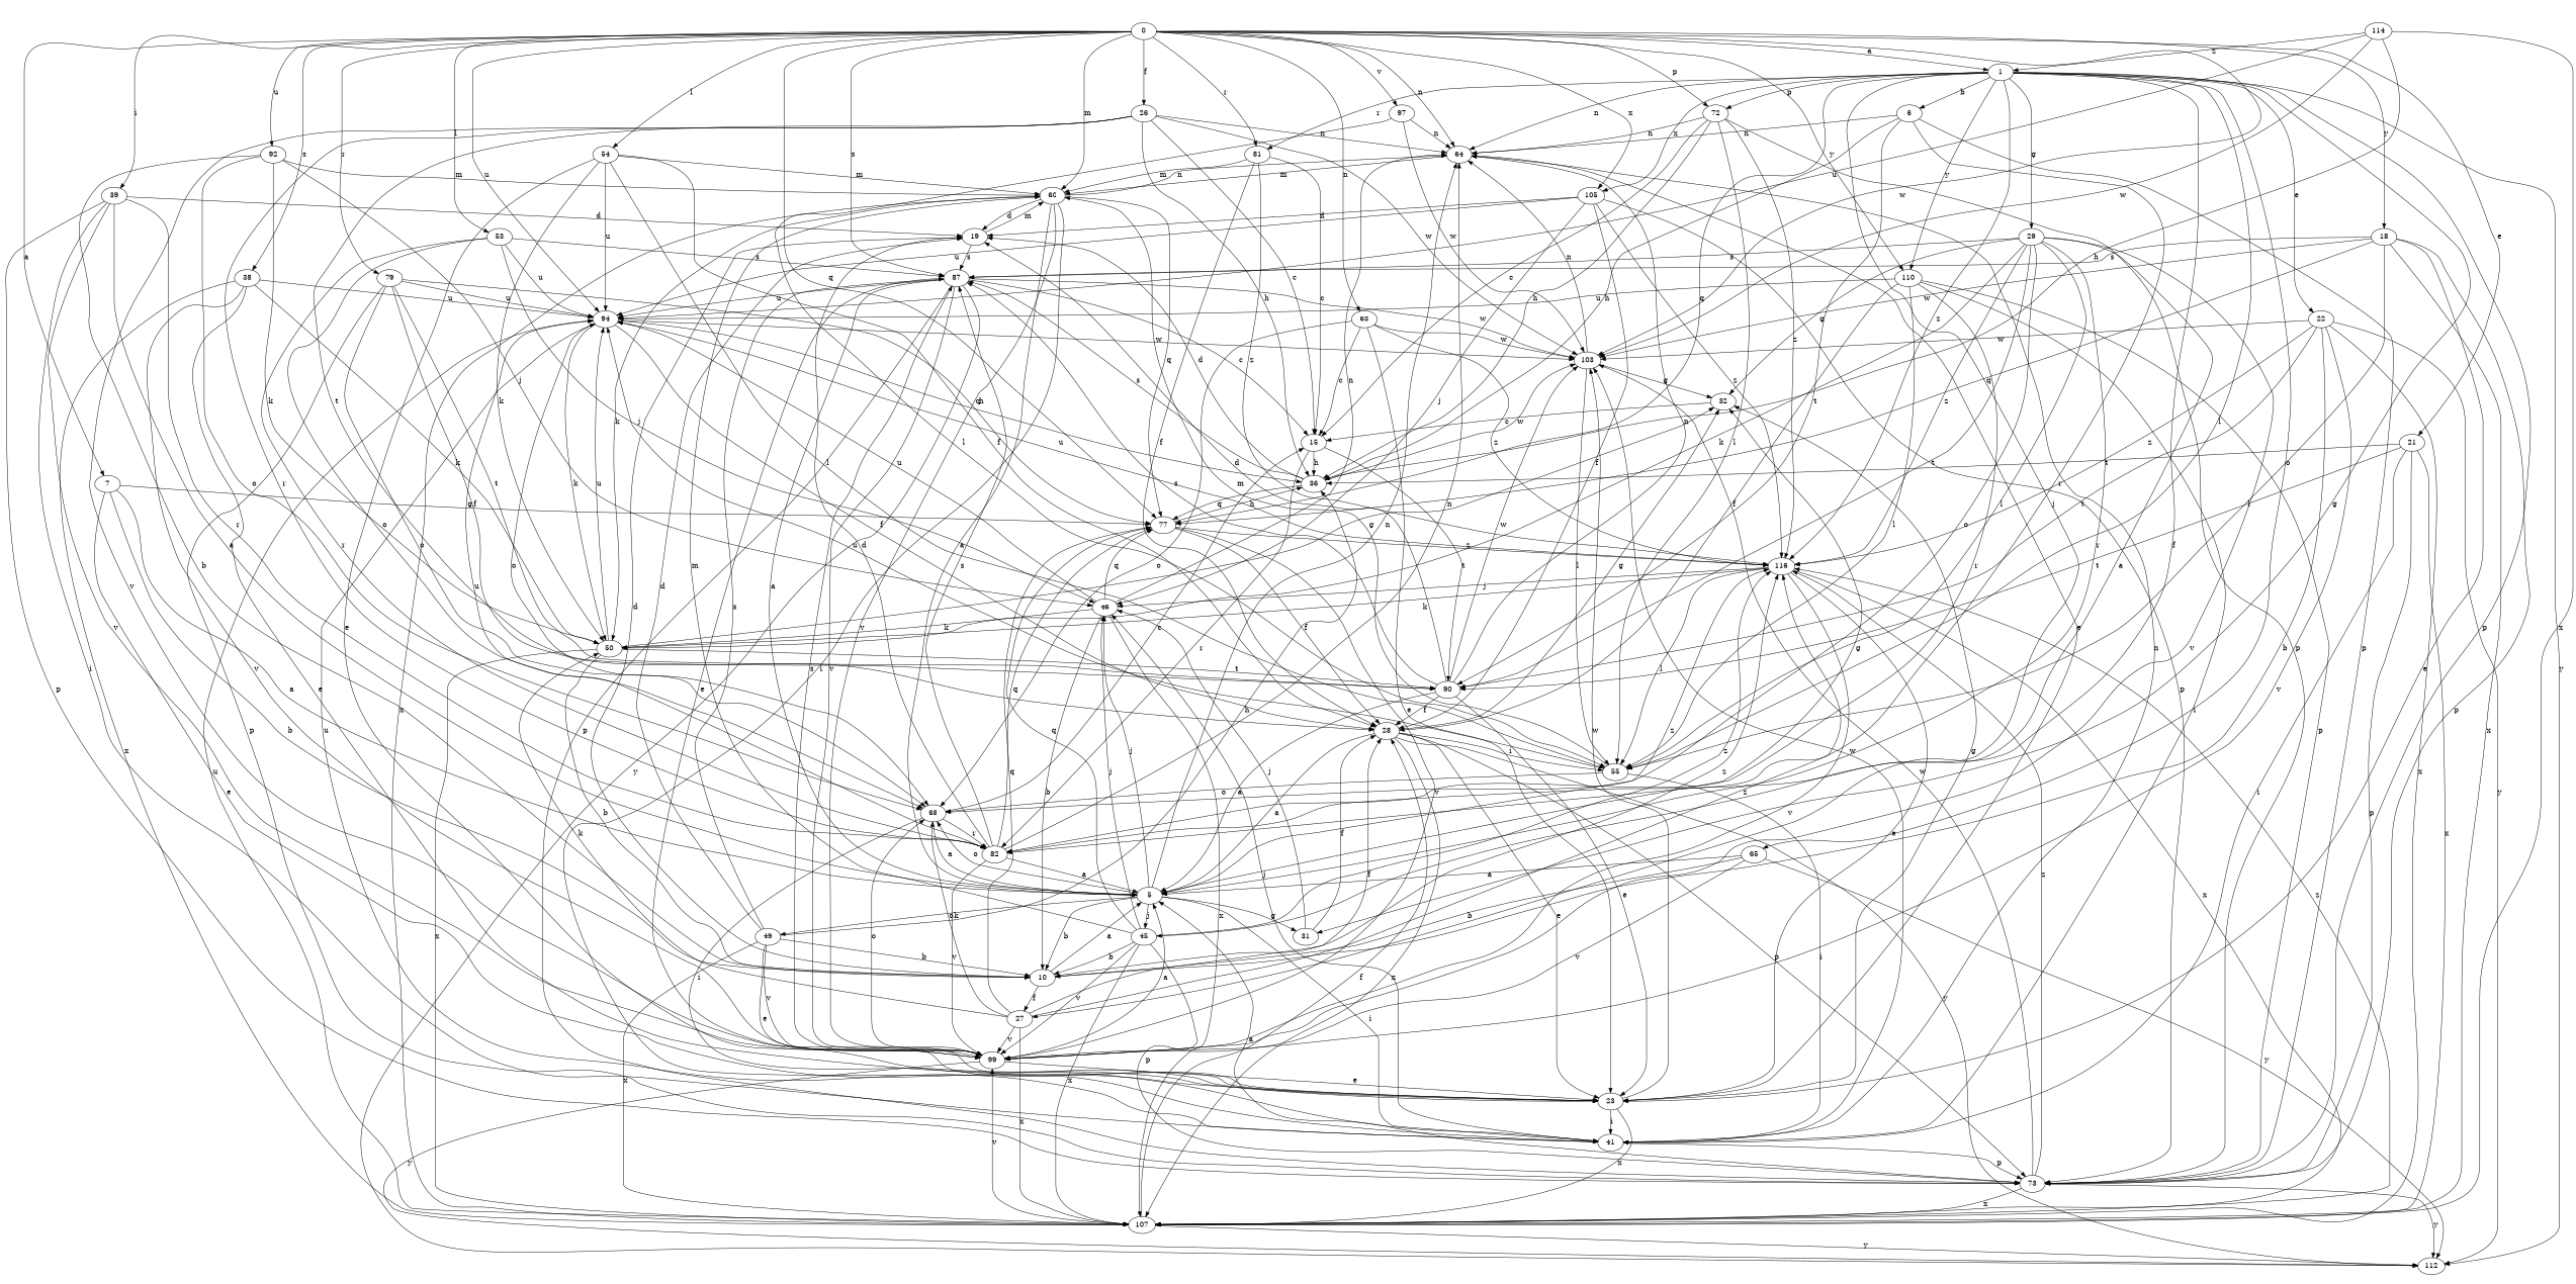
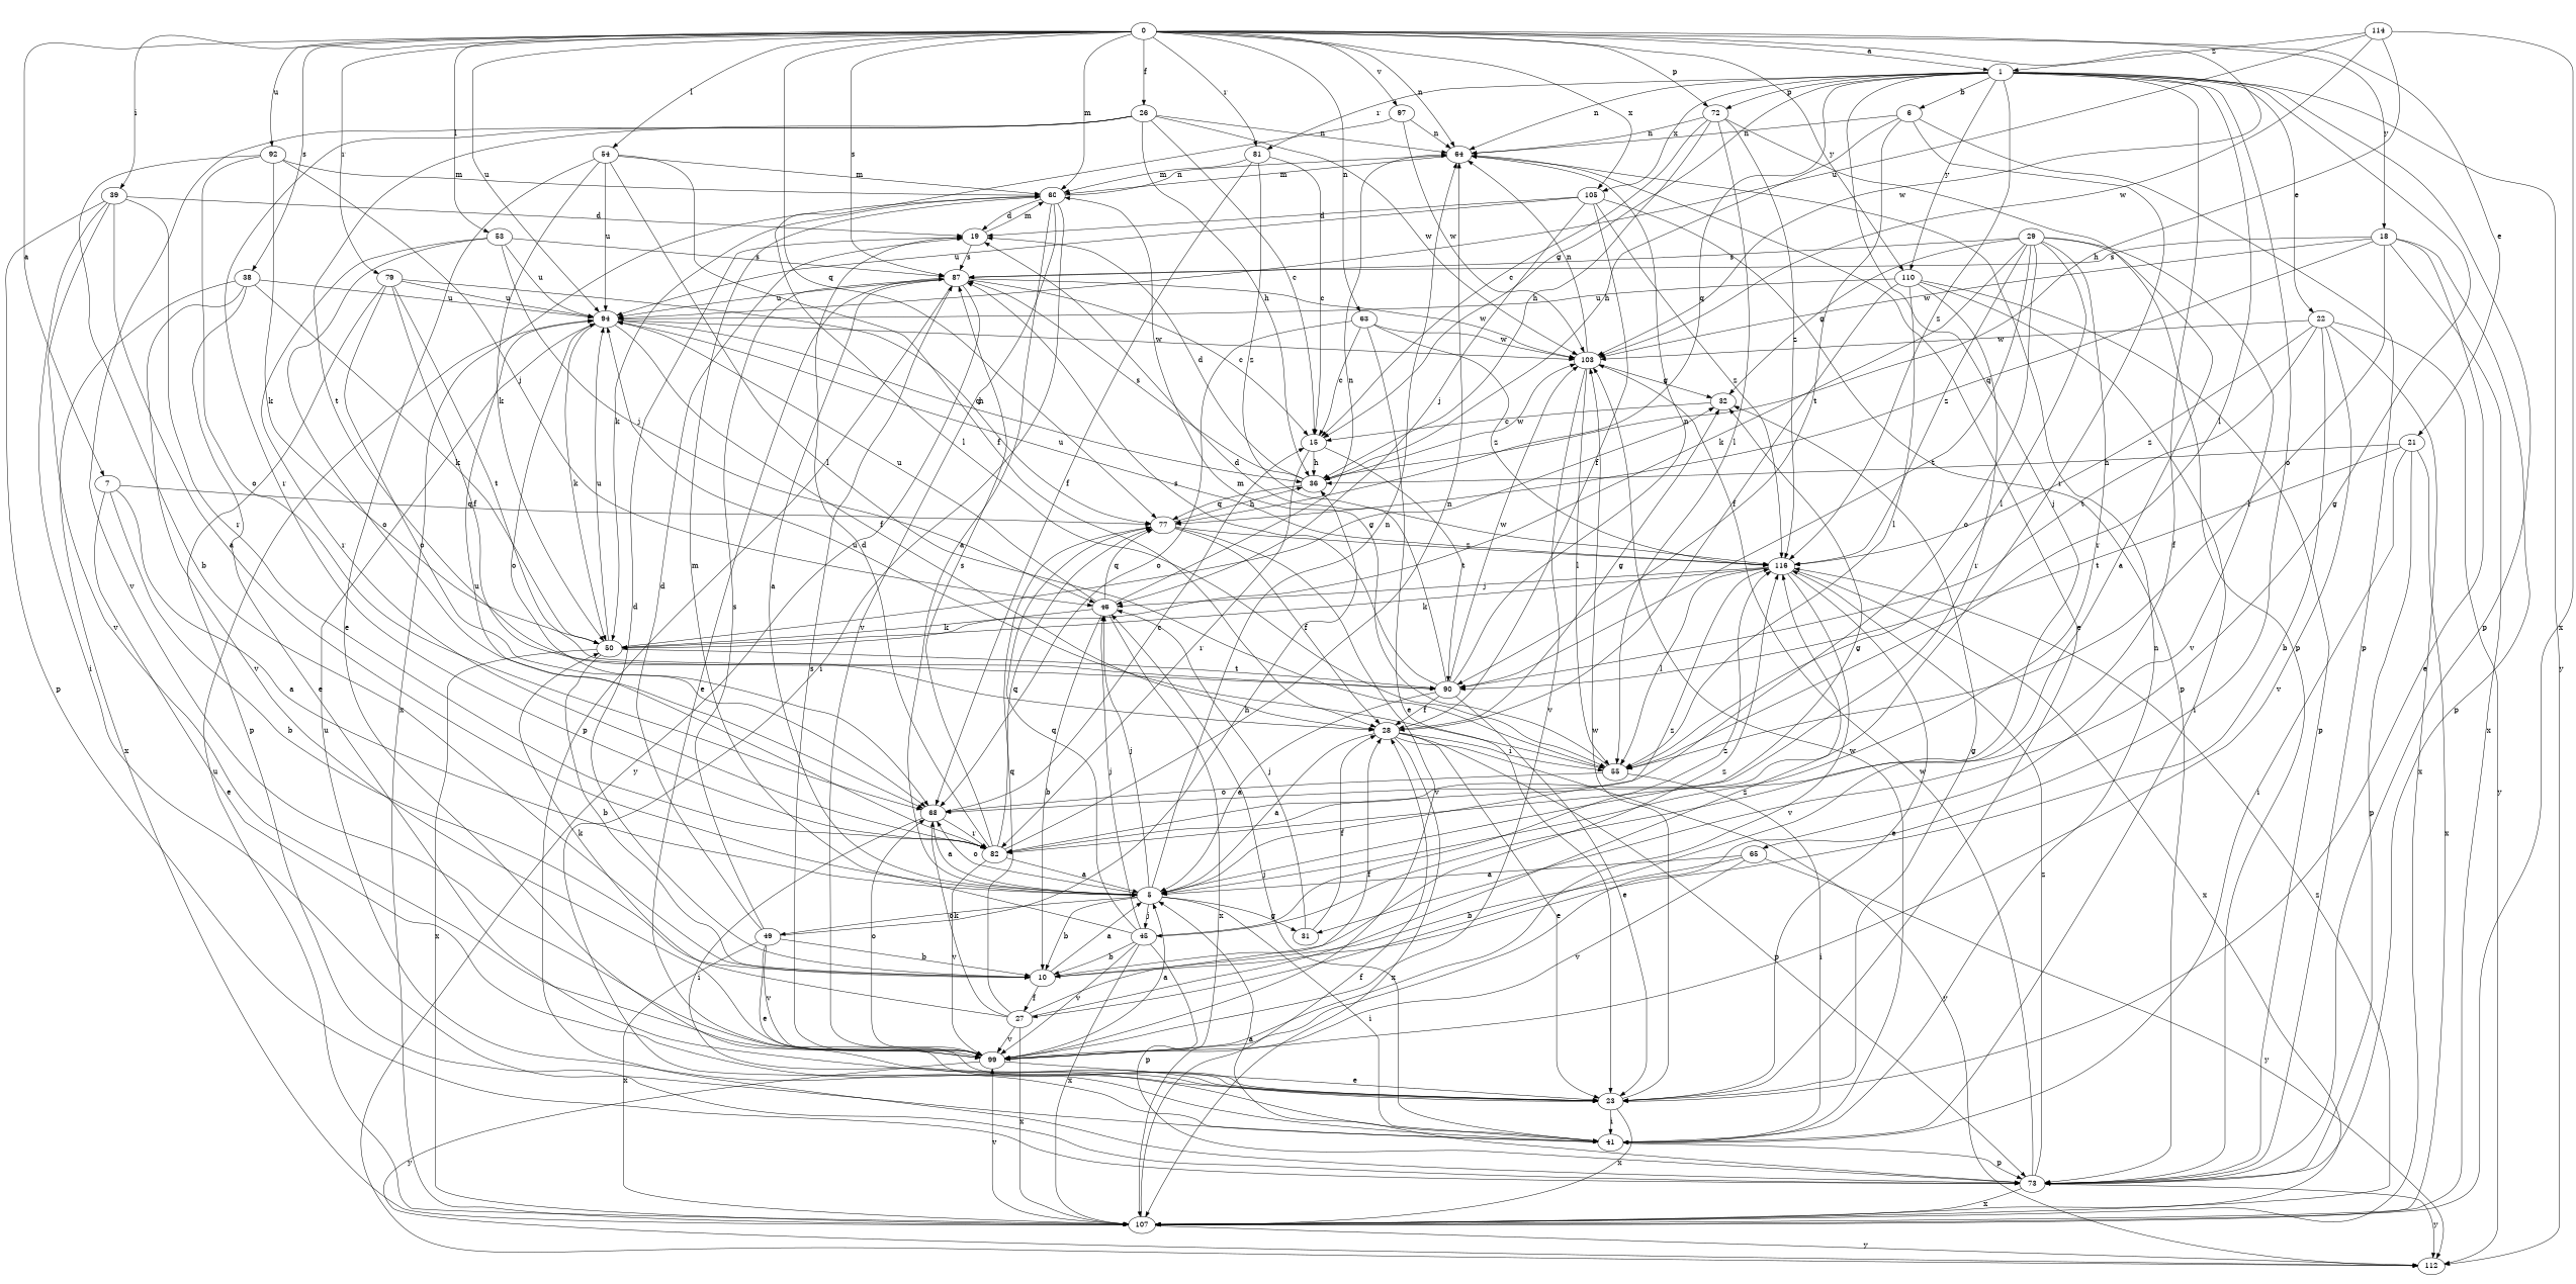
  strict digraph {
    0
    1
    n3 [label=7]
    18
    21
    26
    38
    39
    53
    54
    60
    63
    64
    72
    77
    79
    81
    n18 [label=87]
    92
    94
    97
    103
    105
    110
    6
    22
    27
    29
    31
    45
    55
    65
    73
    112
    116
    5
    10
    23
    107
    41
    36
    90
    82
    15
    99
    50
    19
    46
    68
    28
    32
    114
    49
    0 -> 1 [label=a]
    0 -> n3 [label=a]
    0 -> 18 [label=y]
    0 -> 21 [label=e]
    0 -> 26 [label=f]
    0 -> 38 [label=s]
    0 -> 39 [label=i]
    0 -> 53 [label=l]
    0 -> 54 [label=l]
    0 -> 60 [label=m]
    0 -> 63 [label=n]
    0 -> 64 [label=n]
    0 -> 72 [label=p]
    0 -> 77 [label=q]
    0 -> 79 [label=r]
    0 -> 81 [label=r]
    0 -> n18 [label=s]
    0 -> 92 [label=u]
    0 -> 94 [label=u]
    0 -> 97 [label=v]
    0 -> 103 [label=w]
    0 -> 105 [label=x]
    0 -> 110 [label=y]
    1 -> 64 [label=n]
    1 -> 72 [label=p]
    1 -> 77 [label=q]
    1 -> 81 [label=r]
    1 -> 105 [label=x]
    1 -> 110 [label=y]
    1 -> 6 [label=b]
    1 -> 22 [label=e]
    1 -> 27 [label=f]
-   1 -> 29 [label=g]
+   1 -> 15 [label=g]
    1 -> 31 [label=g]
    1 -> 45 [label=j]
    1 -> 55 [label=l]
    1 -> 65 [label=o]
    1 -> 73 [label=p]
    1 -> 112 [label=y]
    1 -> 116 [label=z]
-   n3 -> 77 [label=g]
+   n3 -> 77 [label=q]
    n3 -> 5 [label=a]
    n3 -> 10 [label=b]
    n3 -> 23 [label=e]
    18 -> 77 [label=q]
    18 -> n18 [label=s]
    18 -> 103 [label=w]
    18 -> 55 [label=l]
    18 -> 73 [label=p]
    18 -> 23 [label=e]
    18 -> 107 [label=x]
    21 -> 73 [label=p]
    21 -> 107 [label=x]
    21 -> 41 [label=i]
-   21 -> 36 [label=t]
+   21 -> 36 [label=h]
    21 -> 90 [label=t]
    26 -> 64 [label=n]
    26 -> 103 [label=w]
    26 -> 36 [label=h]
    26 -> 90 [label=t]
    26 -> 82 [label=r]
    26 -> 15 [label=c]
    26 -> 99 [label=v]
    38 -> 94 [label=u]
    38 -> 23 [label=e]
    38 -> 107 [label=x]
    38 -> 99 [label=v]
    38 -> 50 [label=k]
    39 -> 73 [label=p]
    39 -> 5 [label=a]
    39 -> 41 [label=i]
    39 -> 82 [label=r]
    39 -> 99 [label=v]
    39 -> 19 [label=d]
    53 -> n18 [label=s]
    53 -> 94 [label=u]
    53 -> 82 [label=r]
    53 -> 46 [label=j]
    53 -> 68 [label=o]
    54 -> 60 [label=m]
    54 -> 94 [label=u]
    54 -> 55 [label=l]
    54 -> 23 [label=e]
    54 -> 50 [label=k]
    54 -> 28 [label=f]
    60 -> 64 [label=n]
-   60 -> 77 [label=q]
    60 -> 5 [label=a]
    60 -> 107 [label=x]
    60 -> 41 [label=i]
    60 -> 99 [label=v]
    60 -> 50 [label=k]
    60 -> 19 [label=d]
    63 -> 103 [label=w]
    63 -> 116 [label=z]
    63 -> 23 [label=e]
    63 -> 15 [label=c]
    63 -> 68 [label=o]
    64 -> 60 [label=m]
    64 -> 23 [label=e]
    72 -> 64 [label=n]
    72 -> 55 [label=l]
    72 -> 73 [label=p]
    72 -> 116 [label=z]
    72 -> 36 [label=h]
    72 -> 15 [label=c]
    77 -> 116 [label=z]
    77 -> 36 [label=h]
    77 -> 99 [label=v]
    77 -> 28 [label=f]
    79 -> 77 [label=q]
    79 -> 94 [label=u]
    79 -> 73 [label=p]
    79 -> 90 [label=t]
    79 -> 68 [label=o]
    79 -> 28 [label=f]
    81 -> 60 [label=m]
    81 -> 116 [label=z]
    81 -> 15 [label=c]
-   81 -> 28 [label=f]
+   81 -> 68 [label=f]
    n18 -> 94 [label=u]
    n18 -> 103 [label=w]
    n18 -> 73 [label=p]
    n18 -> 112 [label=y]
    n18 -> 5 [label=a]
    n18 -> 23 [label=e]
    n18 -> 15 [label=c]
-   n18 -> 99 [label=v]
+   103 -> 99 [label=v]
    92 -> 60 [label=m]
    92 -> 10 [label=b]
    92 -> 50 [label=k]
    92 -> 46 [label=j]
    92 -> 68 [label=o]
    94 -> 103 [label=w]
    94 -> 36 [label=h]
    94 -> 50 [label=k]
    94 -> 68 [label=o]
    94 -> 28 [label=f]
    97 -> 64 [label=n]
    97 -> 103 [label=w]
    97 -> 55 [label=l]
    103 -> 64 [label=n]
    103 -> 55 [label=l]
    103 -> 32 [label=g]
    105 -> 94 [label=u]
    105 -> 73 [label=p]
    105 -> 116 [label=z]
    105 -> 19 [label=d]
    105 -> 46 [label=j]
    105 -> 28 [label=f]
    110 -> 94 [label=u]
    110 -> 55 [label=l]
    110 -> 73 [label=p]
    110 -> 41 [label=i]
    110 -> 82 [label=r]
    110 -> 28 [label=f]
    6 -> 64 [label=n]
    6 -> 73 [label=p]
    6 -> 36 [label=h]
    6 -> 90 [label=t]
    6 -> 82 [label=r]
    22 -> 103 [label=w]
    22 -> 112 [label=y]
    22 -> 116 [label=z]
    22 -> 10 [label=b]
    22 -> 107 [label=x]
    22 -> 90 [label=t]
    22 -> 99 [label=v]
    27 -> 77 [label=q]
    27 -> 116 [label=z]
    27 -> 107 [label=x]
    27 -> 99 [label=v]
    27 -> 50 [label=k]
    27 -> 68 [label=o]
    27 -> 28 [label=f]
    29 -> n18 [label=s]
    29 -> 55 [label=l]
    29 -> 116 [label=z]
    29 -> 5 [label=a]
    29 -> 90 [label=t]
    29 -> 82 [label=r]
    29 -> 99 [label=v]
    29 -> 50 [label=k]
    29 -> 68 [label=o]
    29 -> 32 [label=g]
    31 -> 46 [label=j]
    31 -> 28 [label=f]
    45 -> 60 [label=m]
    45 -> 77 [label=q]
    45 -> 73 [label=p]
    45 -> 116 [label=z]
    45 -> 10 [label=b]
    45 -> 107 [label=x]
    45 -> 99 [label=v]
    45 -> 46 [label=j]
    55 -> 60 [label=m]
    55 -> 94 [label=u]
    55 -> 41 [label=i]
    55 -> 68 [label=o]
    65 -> 112 [label=y]
    65 -> 5 [label=a]
    65 -> 10 [label=b]
    65 -> 99 [label=v]
    73 -> 103 [label=w]
    73 -> 112 [label=y]
    73 -> 116 [label=z]
    73 -> 5 [label=a]
    73 -> 107 [label=x]
    116 -> 94 [label=u]
    116 -> 55 [label=l]
    116 -> 23 [label=e]
    116 -> 107 [label=x]
    116 -> 99 [label=v]
    116 -> 50 [label=k]
    116 -> 46 [label=j]
    5 -> 64 [label=n]
    5 -> 31 [label=g]
    5 -> 45 [label=j]
    5 -> 116 [label=z]
    5 -> 10 [label=b]
    5 -> 41 [label=i]
    5 -> 46 [label=j]
    5 -> 68 [label=o]
    5 -> 32 [label=g]
    5 -> 49 [label=k]
    10 -> 27 [label=f]
    10 -> 116 [label=z]
    10 -> 5 [label=a]
    10 -> 19 [label=d]
    23 -> 103 [label=w]
    23 -> 107 [label=x]
    23 -> 41 [label=i]
    23 -> 32 [label=g]
    107 -> 94 [label=u]
    107 -> 112 [label=y]
    107 -> 116 [label=z]
    107 -> 99 [label=v]
    107 -> 28 [label=f]
    41 -> 64 [label=n]
    41 -> 94 [label=u]
    41 -> 103 [label=w]
    41 -> 73 [label=p]
    41 -> 46 [label=j]
    36 -> 77 [label=q]
    36 -> n18 [label=s]
    36 -> 103 [label=w]
    36 -> 19 [label=d]
    90 -> 64 [label=n]
    90 -> n18 [label=s]
    90 -> 103 [label=w]
    90 -> 5 [label=a]
    90 -> 23 [label=e]
    90 -> 19 [label=d]
    90 -> 28 [label=f]
    82 -> 64 [label=n]
    82 -> 77 [label=q]
    82 -> n18 [label=s]
    82 -> 94 [label=u]
    82 -> 5 [label=a]
    82 -> 99 [label=v]
    82 -> 19 [label=d]
    15 -> 36 [label=h]
    15 -> 90 [label=t]
    15 -> 82 [label=r]
    99 -> n18 [label=s]
    99 -> 112 [label=y]
    99 -> 5 [label=a]
    99 -> 23 [label=e]
    99 -> 68 [label=o]
    50 -> 94 [label=u]
    50 -> 10 [label=b]
    50 -> 107 [label=x]
    50 -> 90 [label=t]
    50 -> 32 [label=g]
    19 -> 60 [label=m]
    19 -> n18 [label=s]
    46 -> 64 [label=n]
    46 -> 77 [label=q]
    46 -> 94 [label=u]
    46 -> 10 [label=b]
    46 -> 107 [label=x]
    46 -> 50 [label=k]
    68 -> 5 [label=a]
    68 -> 41 [label=i]
    68 -> 82 [label=r]
    68 -> 15 [label=c]
    28 -> 55 [label=i]
    28 -> 73 [label=p]
    28 -> 112 [label=y]
    28 -> 5 [label=a]
    28 -> 23 [label=e]
    28 -> 107 [label=x]
    28 -> 32 [label=g]
    32 -> 15 [label=c]
    114 -> 1 [label=z]
    114 -> 94 [label=u]
    114 -> 103 [label=w]
    114 -> 107 [label=x]
    114 -> 36 [label=h]
    49 -> n18 [label=s]
    49 -> 10 [label=b]
    49 -> 23 [label=e]
    49 -> 107 [label=x]
    49 -> 36 [label=h]
    49 -> 99 [label=v]
    49 -> 19 [label=d]
  }
